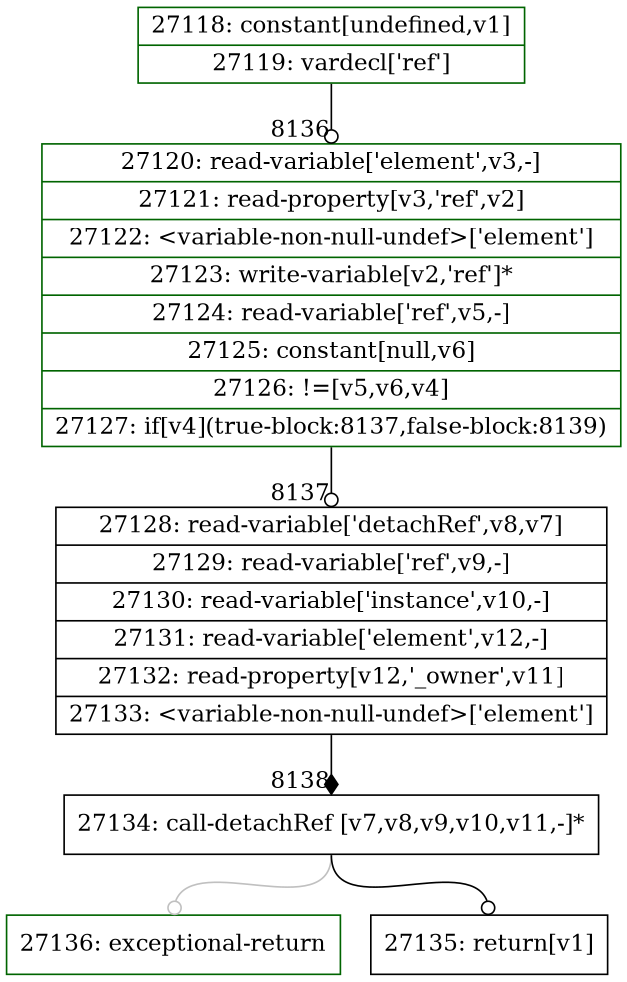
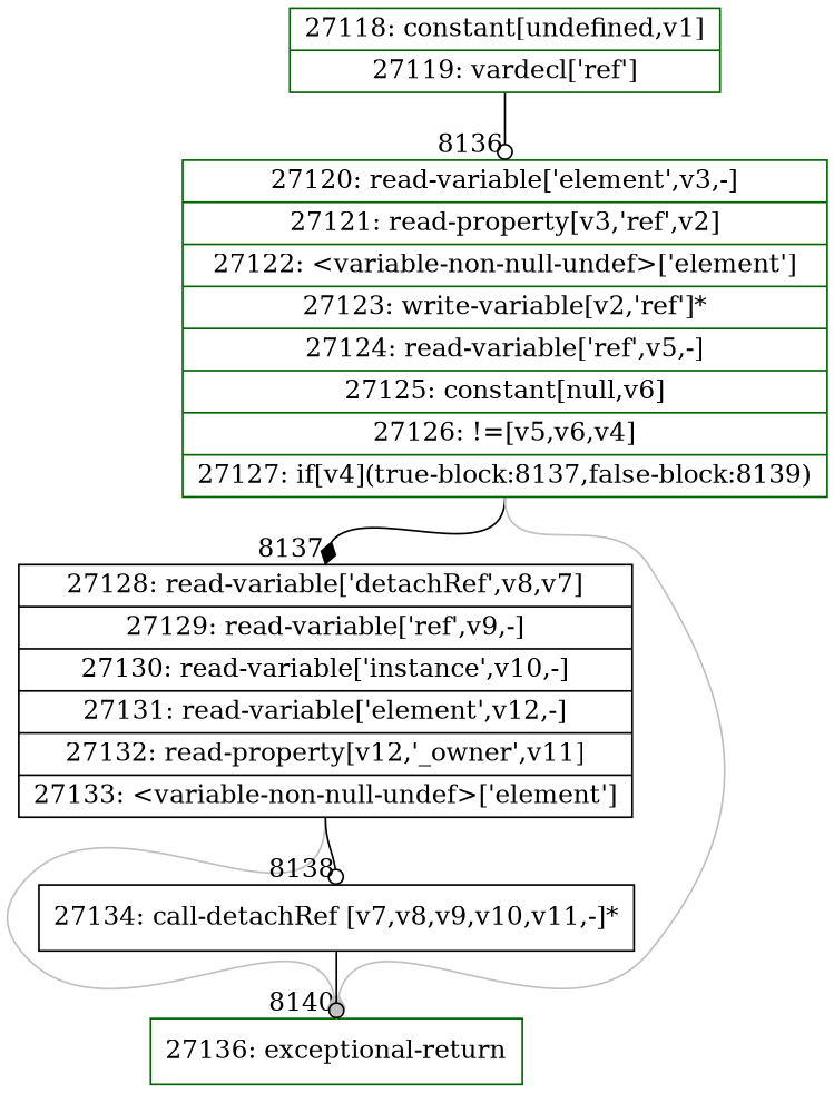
  digraph {
    rankdir=TD
    node [color=darkgreen shape=record]
    edge [arrowhead=diamond headport=n tailport=s]
    n1 [label="{27118: constant[undefined,v1]|27119: vardecl['ref']}"]
    n2 [label="{27120: read-variable['element',v3,-]|27121: read-property[v3,'ref',v2]|27122: \<variable-non-null-undef\>['element']|27123: write-variable[v2,'ref']*|27124: read-variable['ref',v5,-]|27125: constant[null,v6]|27126: !=[v5,v6,v4]|27127: if[v4](true-block:8137,false-block:8139)}"]
    n3 [color=black label="{27128: read-variable['detachRef',v8,v7]|27129: read-variable['ref',v9,-]|27130: read-variable['instance',v10,-]|27131: read-variable['element',v12,-]|27132: read-property[v12,'_owner',v11]|27133: \<variable-non-null-undef\>['element']}"]
    n4 [label="{27136: exceptional-return}"]
    n5 [color=black label="{27134: call-detachRef [v7,v8,v9,v10,v11,-]*}"]
-   n6 [color=black label="{27135: return[v1]}"]
    n1 -> n2 [arrowhead=odot headlabel="      8136"]
-   n2 -> n3 [arrowhead=odot headlabel="      8137"]
-   n3 -> n5 [headlabel="      8138"]
-   n5 -> n4 [arrowhead=odot color=gray]
-   n5 -> n6 [arrowhead=odot]
+   n2 -> n3 [headlabel="      8137"]
+   n2 -> n4 [color=gray headlabel="      8140"]
+   n3 -> n4 [color=gray]
+   n3 -> n5 [arrowhead=odot headlabel="      8138"]
+   n5 -> n4 [arrowhead=odot color=black]
  }
